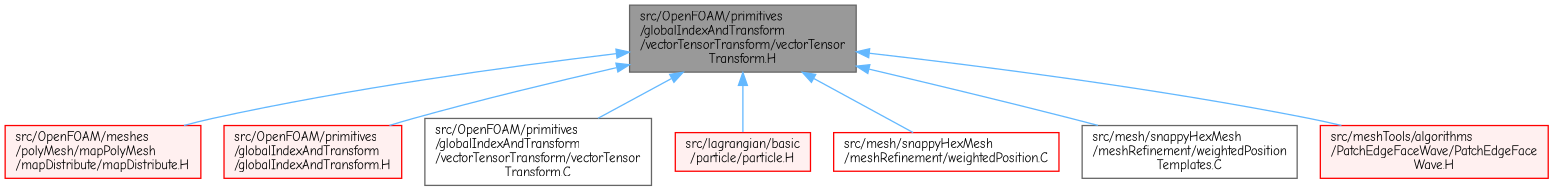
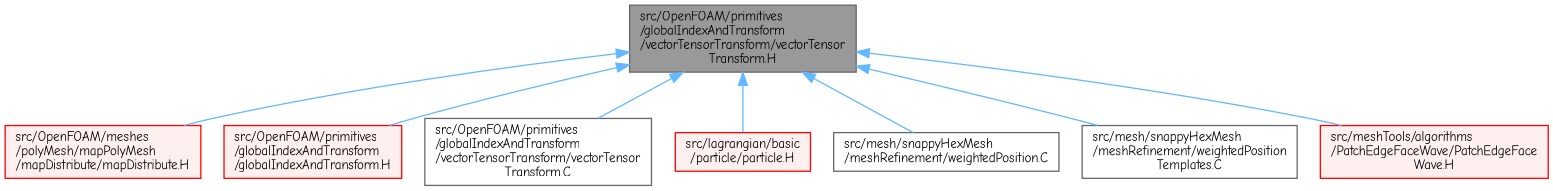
  digraph {
    fontname="Comic Neue"
    node [color=red fillcolor="#FFF0F0" fontname="Comic Neue" fontsize=10 shape=box style=filled]
    edge [color=steelblue1 dir=back fontname="Comic Neue" fontsize=10 labelfontname=Helvetica labelfontsize=10 style=solid]
    n1 [color=gray40 fillcolor=grey60 fontcolor=black height=0.2 label="src/OpenFOAM/primitives\l/globalIndexAndTransform\l/vectorTensorTransform/vectorTensor\lTransform.H" width=0.4]
    n2 [height=0.2 label="src/OpenFOAM/meshes\l/polyMesh/mapPolyMesh\l/mapDistribute/mapDistribute.H" width=0.4]
    n3 [height=0.2 label="src/OpenFOAM/primitives\l/globalIndexAndTransform\l/globalIndexAndTransform.H" width=0.4]
    n4 [color=grey40 fillcolor=white height=0.2 label="src/OpenFOAM/primitives\l/globalIndexAndTransform\l/vectorTensorTransform/vectorTensor\lTransform.C" width=0.4]
    n5 [height=0.2 label="src/lagrangian/basic\l/particle/particle.H" width=0.4]
-   n6 [fillcolor=white height=0.2 label="src/mesh/snappyHexMesh\l/meshRefinement/weightedPosition.C" width=0.4]
+   n6 [color=grey40 fillcolor=white height=0.2 label="src/mesh/snappyHexMesh\l/meshRefinement/weightedPosition.C" width=0.4]
    n7 [color=grey40 fillcolor=white height=0.2 label="src/mesh/snappyHexMesh\l/meshRefinement/weightedPosition\lTemplates.C" width=0.4]
    n8 [height=0.2 label="src/meshTools/algorithms\l/PatchEdgeFaceWave/PatchEdgeFace\lWave.H" width=0.4]
    n1 -> n2
    n1 -> n3
    n1 -> n4
    n1 -> n5
    n1 -> n6
    n1 -> n7
    n1 -> n8
  }
